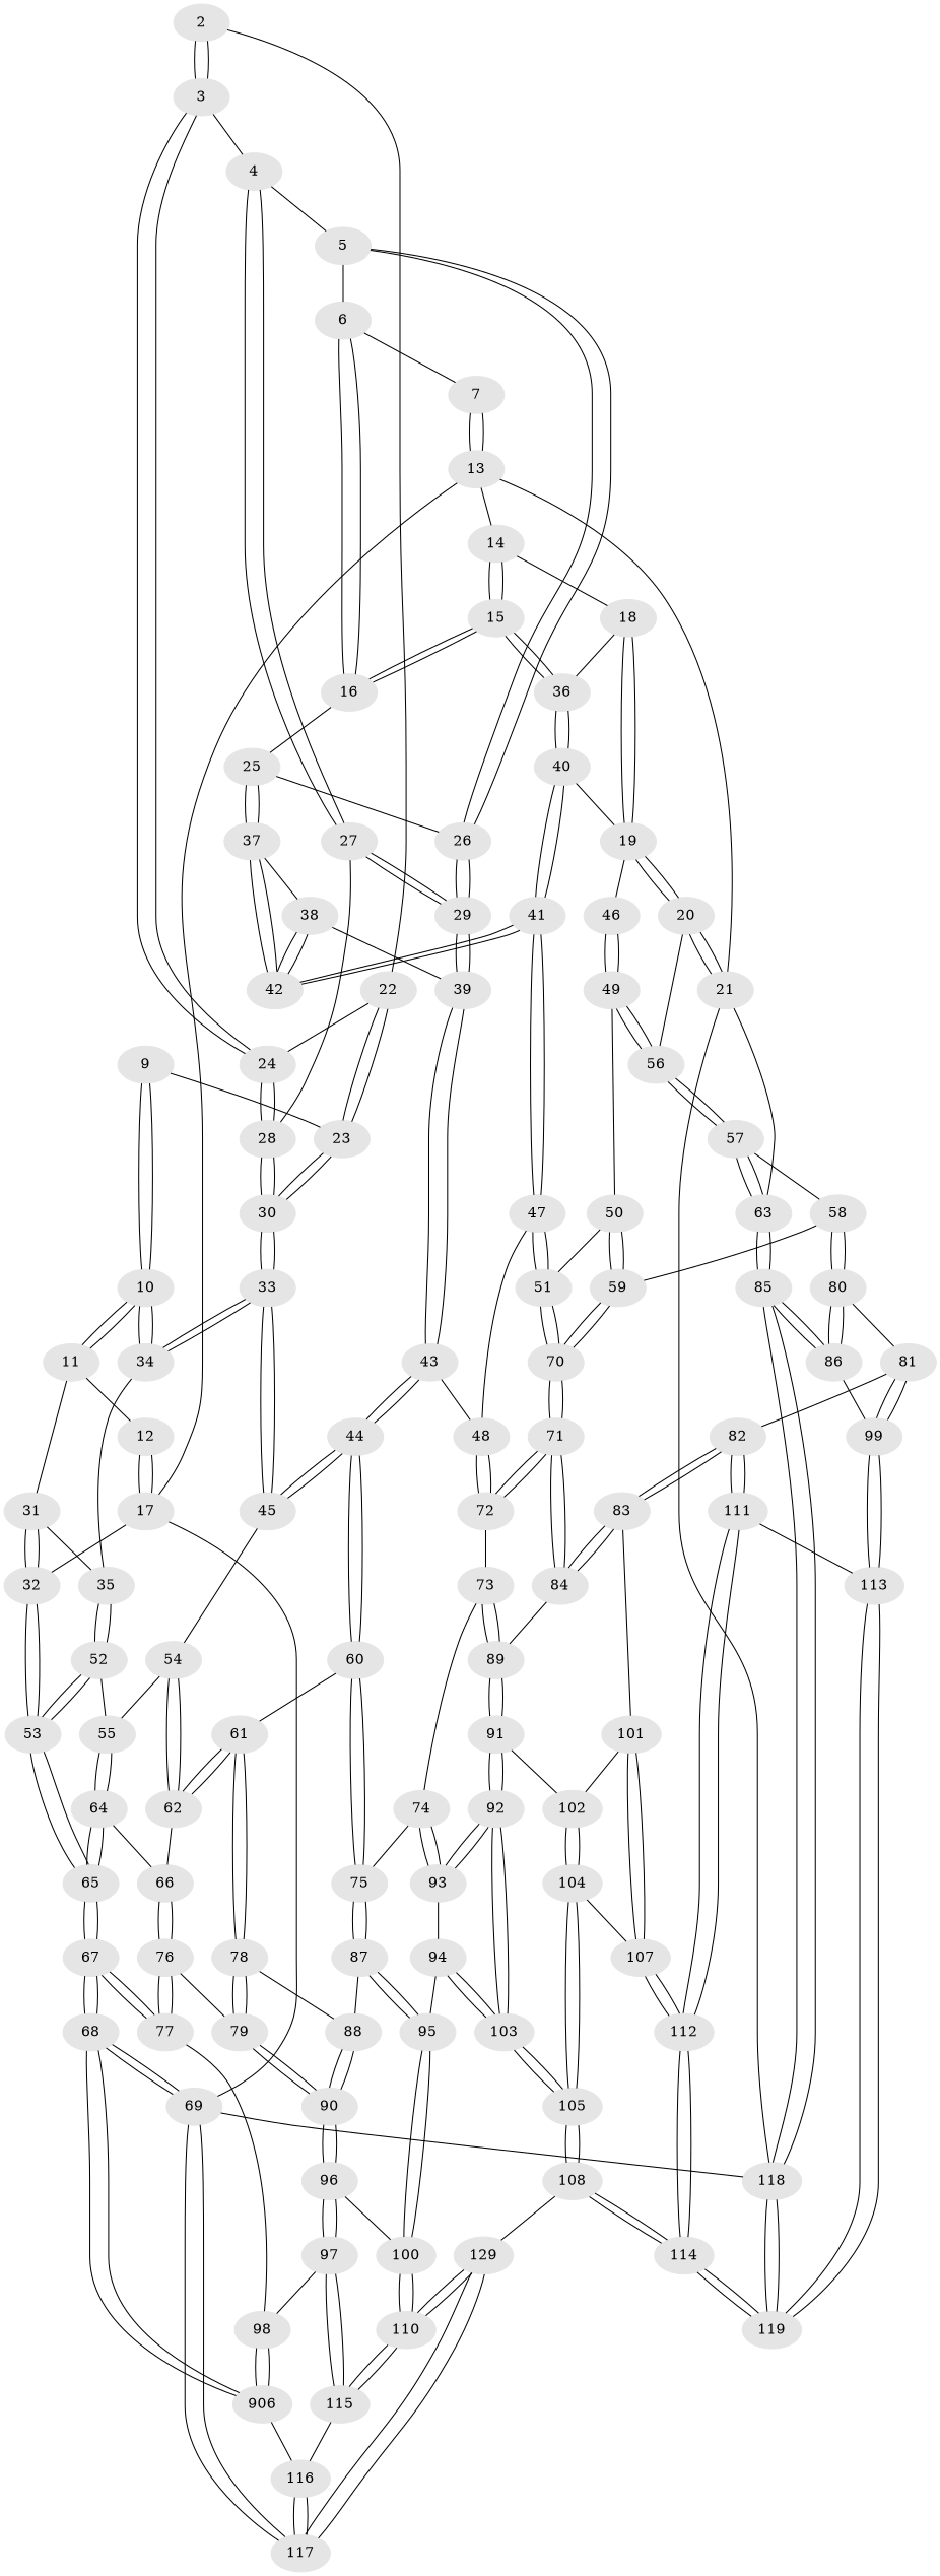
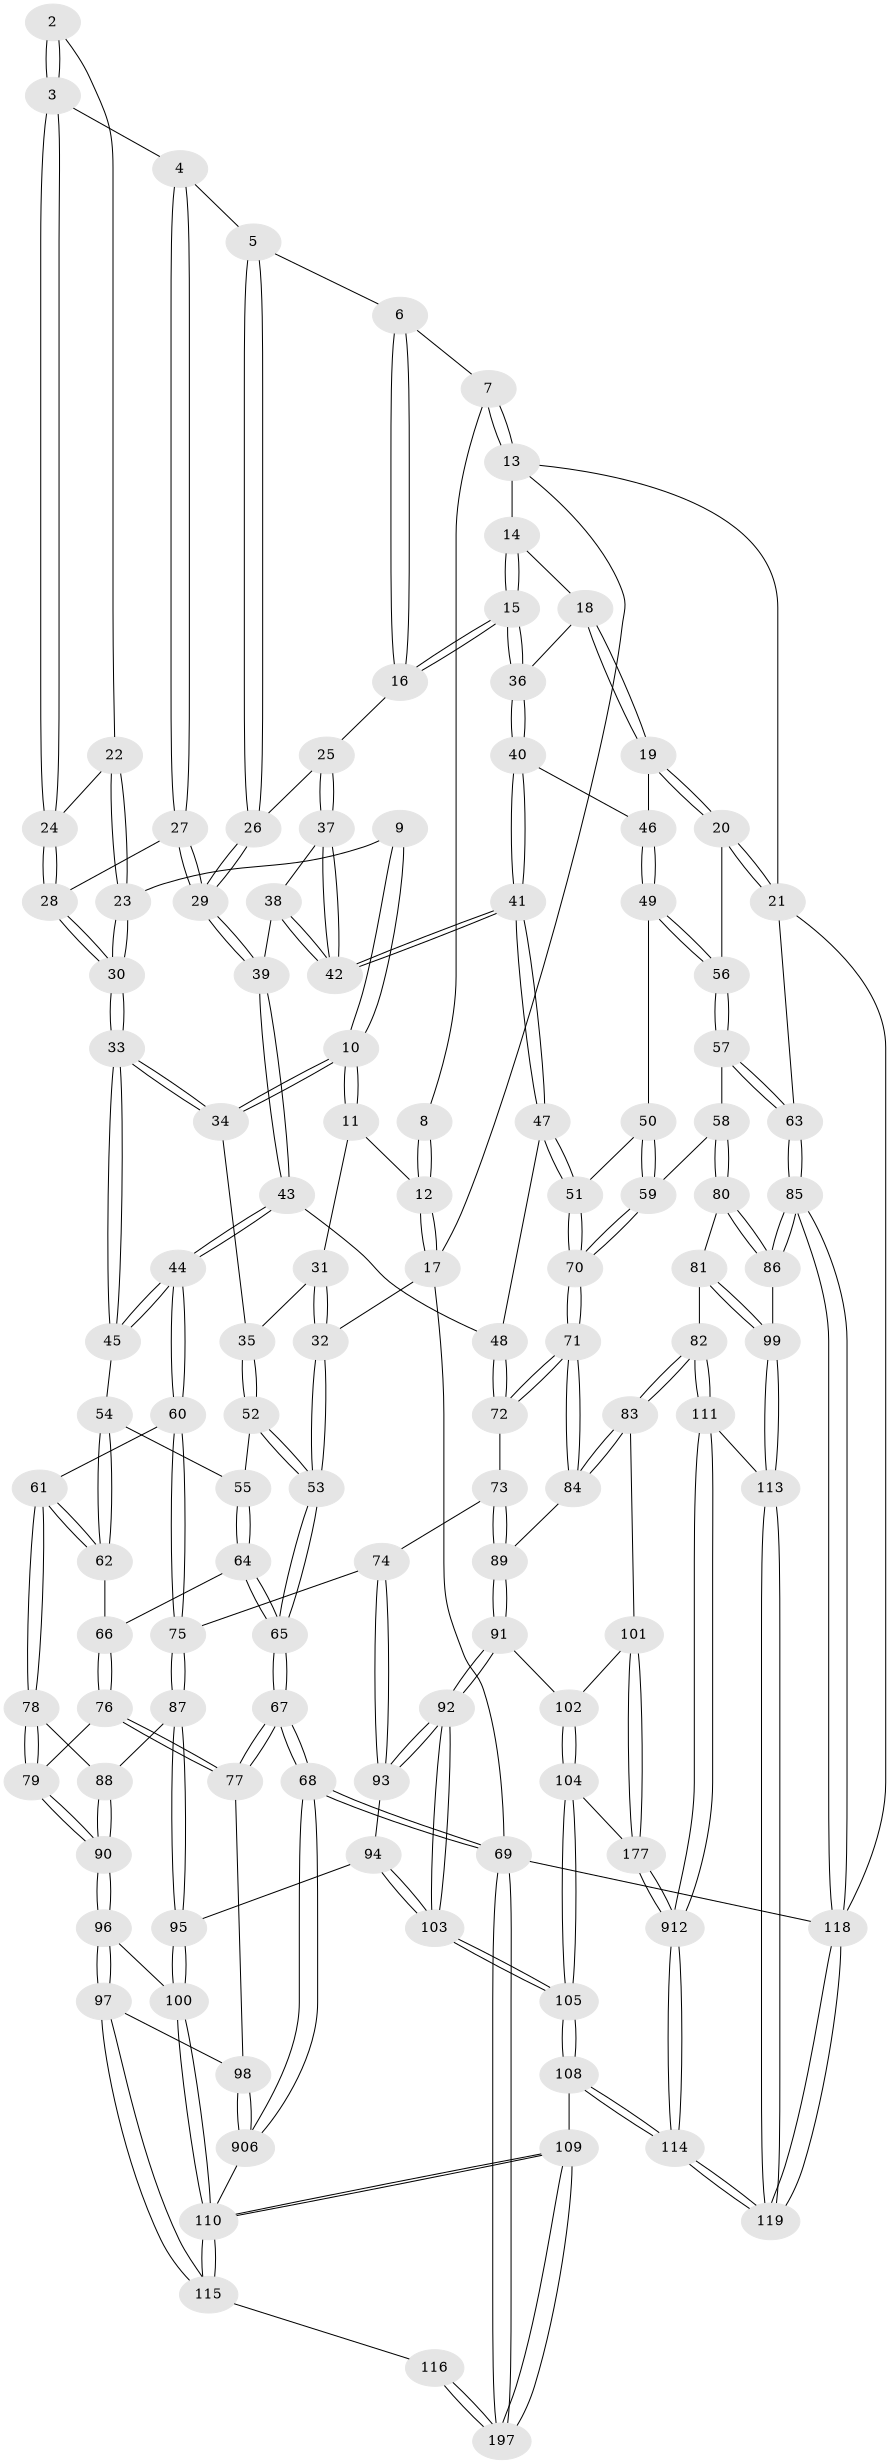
  graph {
    fontname="DejaVu Serif"
    node [color=gray90 fontname="DejaVu Serif" style=filled]
    edge [fontname="DejaVu Serif"]
    2
    3
    22
    9
    10
    23
    4
    24
    5
    27
    28
    6
    26
    29
    7
    16
+   8
    13
    25
    12
    17
    14
    21
    11
    34
    30
    31
    35
    32
    69
    15
    18
    63
    118
    36
    19
    40
    37
    53
-   117
+   117 [label=197]
    20
    46
    56
    49
    57
    85
    119
    33
    38
    42
    39
    43
    45
    52
    65
    54
    55
    41
    44
    48
    47
    51
    60
    72
    61
    75
    62
    50
    70
    73
    59
    71
    64
    67
    66
    58
    80
    81
    86
    78
    87
    79
    88
    76
    68
    77
    n87 [label=906]
    98
    116
    84
    89
    74
    93
    91
    94
    95
    90
    96
    82
    99
    83
    111
    113
    101
-   112
+   112 [label=912]
    102
-   107
+   107 [label=177]
    100
    92
    97
    103
    104
    105
    110
    115
    108
-   109 [label=129]
+   109
    114
    2 -- 3
    2 -- 3
    2 -- 22
    3 -- 4
    3 -- 24
    3 -- 24
    22 -- 23
    22 -- 23
    22 -- 24
    9 -- 10
    9 -- 10
    9 -- 23
    10 -- 11
    10 -- 11
    10 -- 34
    10 -- 34
    23 -- 30
    23 -- 30
    4 -- 5
    4 -- 27
    4 -- 27
    24 -- 28
    24 -- 28
    5 -- 6
    5 -- 26
    5 -- 26
    27 -- 28
    27 -- 29
    27 -- 29
    28 -- 30
    28 -- 30
    6 -- 7
    6 -- 16
    6 -- 16
    26 -- 29
    26 -- 29
    29 -- 39
    29 -- 39
+   7 -- 8
    7 -- 13
    7 -- 13
    16 -- 25
+   8 -- 12
+   8 -- 12
    13 -- 17
    13 -- 14
    13 -- 21
    25 -- 26
    25 -- 37
    25 -- 37
    12 -- 17
    12 -- 17
    17 -- 32
    17 -- 69
    14 -- 15
    14 -- 15
    14 -- 18
    21 -- 63
    21 -- 118
    11 -- 12
    11 -- 31
    34 -- 35
    30 -- 33
    30 -- 33
    31 -- 35
    31 -- 32
    31 -- 32
    35 -- 52
    35 -- 52
    32 -- 53
    32 -- 53
    69 -- 118
    69 -- 117
    69 -- 117
    15 -- 16
    15 -- 16
    15 -- 36
    15 -- 36
    18 -- 36
    18 -- 19
    18 -- 19
    63 -- 85
    63 -- 85
    118 -- 119
    118 -- 119
    36 -- 40
    36 -- 40
    19 -- 20
    19 -- 20
    19 -- 46
-   40 -- 19
+   40 -- 46
    40 -- 41
    40 -- 41
    37 -- 38
    37 -- 42
    37 -- 42
    53 -- 65
    53 -- 65
    20 -- 21
    20 -- 21
    20 -- 56
    46 -- 49
    46 -- 49
    56 -- 57
    56 -- 57
    49 -- 56
    49 -- 56
    49 -- 50
    57 -- 63
    57 -- 63
    57 -- 58
    85 -- 118
    85 -- 118
    85 -- 86
    85 -- 86
    33 -- 34
    33 -- 34
    33 -- 45
    33 -- 45
    38 -- 42
    38 -- 42
    38 -- 39
    39 -- 43
    39 -- 43
    43 -- 44
    43 -- 44
    43 -- 48
    45 -- 54
    52 -- 53
    52 -- 53
    52 -- 55
    65 -- 67
    65 -- 67
    54 -- 55
    54 -- 62
    54 -- 62
    55 -- 64
    55 -- 64
    41 -- 42
    41 -- 42
    41 -- 47
    41 -- 47
    44 -- 45
    44 -- 45
    44 -- 60
    44 -- 60
    48 -- 72
    48 -- 72
    47 -- 48
    47 -- 51
    47 -- 51
    51 -- 70
    51 -- 70
    60 -- 61
    60 -- 75
    60 -- 75
    72 -- 73
    61 -- 62
    61 -- 62
    61 -- 78
    61 -- 78
    75 -- 87
    75 -- 87
    62 -- 66
    50 -- 51
    50 -- 59
    50 -- 59
    70 -- 71
    70 -- 71
    73 -- 89
    73 -- 89
    73 -- 74
    59 -- 70
    59 -- 70
    71 -- 72
    71 -- 72
    71 -- 84
    71 -- 84
    64 -- 65
    64 -- 65
    64 -- 66
    67 -- 68
    67 -- 68
    67 -- 77
    67 -- 77
    66 -- 76
    66 -- 76
    58 -- 59
    58 -- 80
    58 -- 80
    80 -- 81
    80 -- 86
    80 -- 86
    81 -- 82
    81 -- 99
    81 -- 99
    86 -- 99
    78 -- 79
    78 -- 79
    78 -- 88
    87 -- 88
    87 -- 95
    87 -- 95
    79 -- 90
    79 -- 90
    88 -- 90
    88 -- 90
    76 -- 79
    76 -- 77
    76 -- 77
    68 -- 69
    68 -- 69
    68 -- n87
    68 -- n87
    77 -- 98
-   n87 -- 116
+   n87 -- 110
    98 -- n87
    98 -- n87
    116 -- 117
    116 -- 117
    84 -- 89
    89 -- 91
    89 -- 91
    74 -- 75
    74 -- 93
    74 -- 93
    93 -- 94
    91 -- 102
    91 -- 92
    91 -- 92
    94 -- 95
    94 -- 103
    94 -- 103
    95 -- 100
    95 -- 100
    90 -- 96
    90 -- 96
    96 -- 100
    96 -- 97
    96 -- 97
    82 -- 83
    82 -- 83
    82 -- 111
    82 -- 111
    99 -- 113
    99 -- 113
    83 -- 84
    83 -- 84
    83 -- 101
    111 -- 113
    111 -- 112
    111 -- 112
    113 -- 119
    113 -- 119
    101 -- 102
    101 -- 107
    101 -- 107
    112 -- 114
    112 -- 114
    102 -- 104
    102 -- 104
    107 -- 112
    107 -- 112
    100 -- 110
    100 -- 110
    92 -- 93
    92 -- 93
    92 -- 103
    92 -- 103
    97 -- 98
    97 -- 115
    97 -- 115
    103 -- 105
    103 -- 105
    104 -- 107
    104 -- 105
    104 -- 105
    105 -- 108
    105 -- 108
    110 -- 115
    110 -- 115
    115 -- 116
    108 -- 109
    108 -- 114
    108 -- 114
    109 -- 117
    109 -- 117
    109 -- 110
    109 -- 110
    114 -- 119
    114 -- 119
  }
